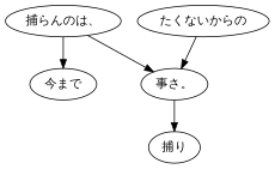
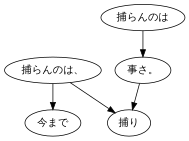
  digraph {
    fontname="EB Garamond"
    node [fontname="EB Garamond"]
    edge [fontname="EB Garamond"]
    n1 [label="今まで"]
    n2 [label="捕らんのは、"]
    n3 [label="事さ。"]
    n4 [label="捕り"]
-   n5 [label="たくないからの"]
+   n5 [label="捕らんのは"]
    n2 -> n1
-   n2 -> n3
+   n2 -> n4
    n3 -> n4
    n5 -> n3
  }
